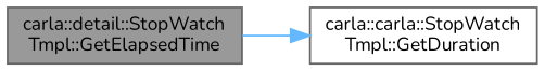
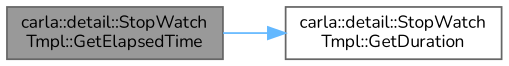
  digraph {
    rankdir=LR
    fontname=Nunito
    node [fontname=Nunito fontsize=10 shape=box style=filled]
    n1 [color=gray40 fillcolor=grey60 fontcolor=black height=0.2 label="carla::detail::StopWatch\lTmpl::GetElapsedTime" width=0.4]
-   n2 [color=grey40 fillcolor=white height=0.2 label="carla::carla::StopWatch\lTmpl::GetDuration" width=0.4]
+   n2 [color=grey40 fillcolor=white height=0.2 label="carla::detail::StopWatch\lTmpl::GetDuration" width=0.4]
    n1 -> n2 [color=steelblue1 fontname=Nunito fontsize=10 labelfontname=Helvetica labelfontsize=10 style=solid]
  }
